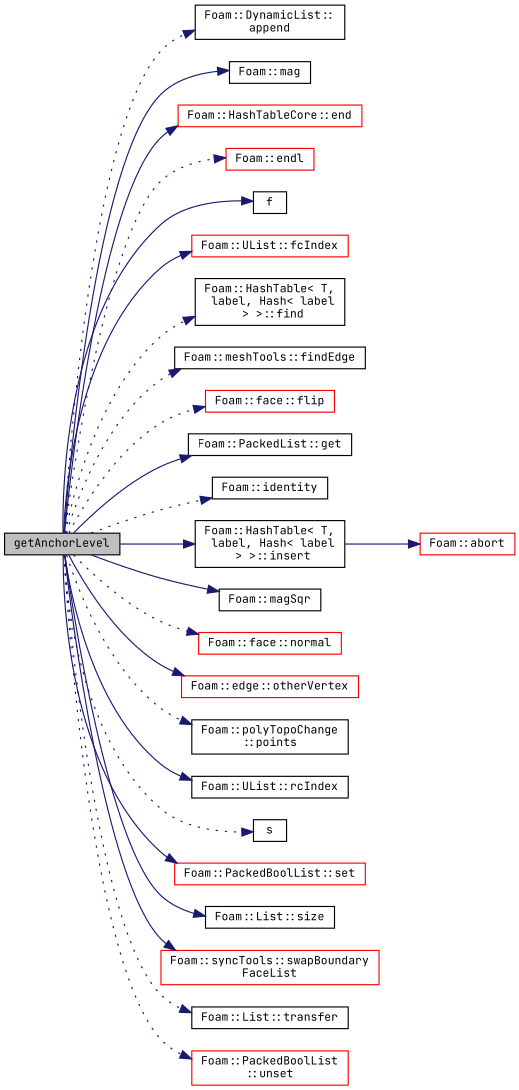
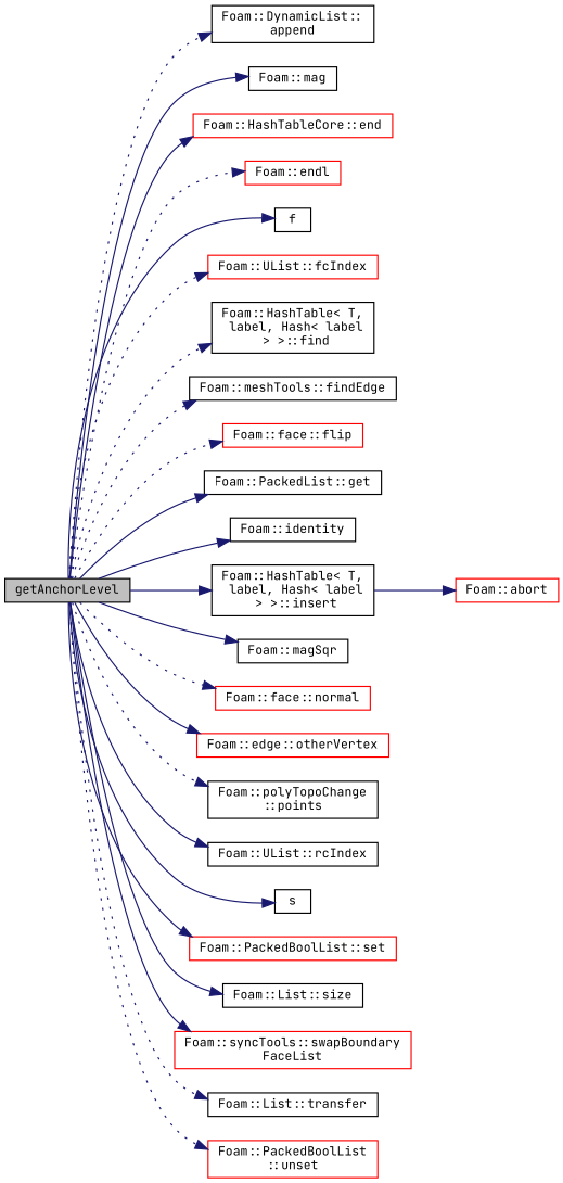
  digraph {
    fontname="JetBrains Mono"
    rankdir=LR
    node [color=black fontname="JetBrains Mono" fontsize=10 shape=record]
    edge [color=midnightblue fontname="JetBrains Mono" fontsize=10 labelfontname=FreeSans labelfontsize=10 style=solid]
    n1 [fillcolor=grey75 fontcolor=black height=0.2 label=getAnchorLevel style=filled width=0.4]
    n2 [height=0.2 label="Foam::DynamicList::\lappend" width=0.4]
    n3 [height=0.2 label="Foam::mag" width=0.4]
    n4 [color=red height=0.2 label="Foam::HashTableCore::end" width=0.4]
    n5 [color=red height=0.2 label="Foam::endl" width=0.4]
    n6 [height=0.2 label=f width=0.4]
    n7 [color=red height=0.2 label="Foam::UList::fcIndex" width=0.4]
    n8 [height=0.2 label="Foam::HashTable\< T,\l label, Hash\< label\l \> \>::find" width=0.4]
    n9 [height=0.2 label="Foam::meshTools::findEdge" width=0.4]
    n10 [color=red height=0.2 label="Foam::face::flip" width=0.4]
    n11 [height=0.2 label="Foam::PackedList::get" width=0.4]
    n12 [height=0.2 label="Foam::identity" width=0.4]
    n13 [height=0.2 label="Foam::HashTable\< T,\l label, Hash\< label\l \> \>::insert" width=0.4]
    n14 [height=0.2 label="Foam::magSqr" width=0.4]
    n15 [color=red height=0.2 label="Foam::face::normal" width=0.4]
    n16 [color=red height=0.2 label="Foam::edge::otherVertex" width=0.4]
    n17 [height=0.2 label="Foam::polyTopoChange\l::points" width=0.4]
    n18 [height=0.2 label="Foam::UList::rcIndex" width=0.4]
    n19 [height=0.2 label=s width=0.4]
    n20 [color=red height=0.2 label="Foam::PackedBoolList::set" width=0.4]
    n21 [height=0.2 label="Foam::List::size" width=0.4]
    n22 [color=red height=0.2 label="Foam::syncTools::swapBoundary\lFaceList" width=0.4]
    n23 [height=0.2 label="Foam::List::transfer" width=0.4]
    n24 [color=red height=0.2 label="Foam::PackedBoolList\l::unset" width=0.4]
    n25 [color=red height=0.2 label="Foam::abort" width=0.4]
    n1 -> n2 [style=dotted]
    n1 -> n3
    n1 -> n4
    n1 -> n5 [style=dotted]
    n1 -> n6
-   n1 -> n7
+   n1 -> n7 [style=dotted]
    n1 -> n8 [style=dotted]
    n1 -> n9 [style=dotted]
    n1 -> n10 [style=dotted]
    n1 -> n11
-   n1 -> n12 [style=dotted]
+   n1 -> n12
    n1 -> n13
    n1 -> n14
    n1 -> n15 [style=dotted]
    n1 -> n16
    n1 -> n17 [style=dotted]
    n1 -> n18
-   n1 -> n19 [style=dotted]
+   n1 -> n19
    n1 -> n20
    n1 -> n21
    n1 -> n22
    n1 -> n23 [style=dotted]
    n1 -> n24 [style=dotted]
    n13 -> n25
  }
